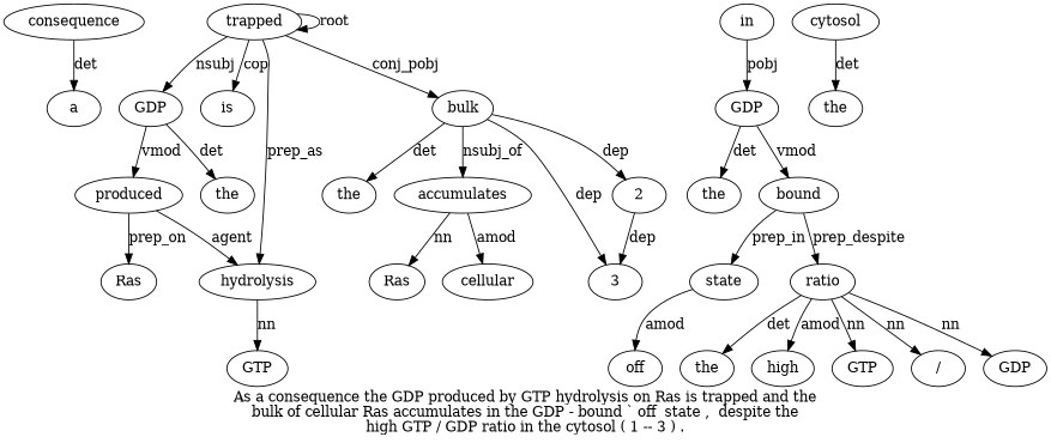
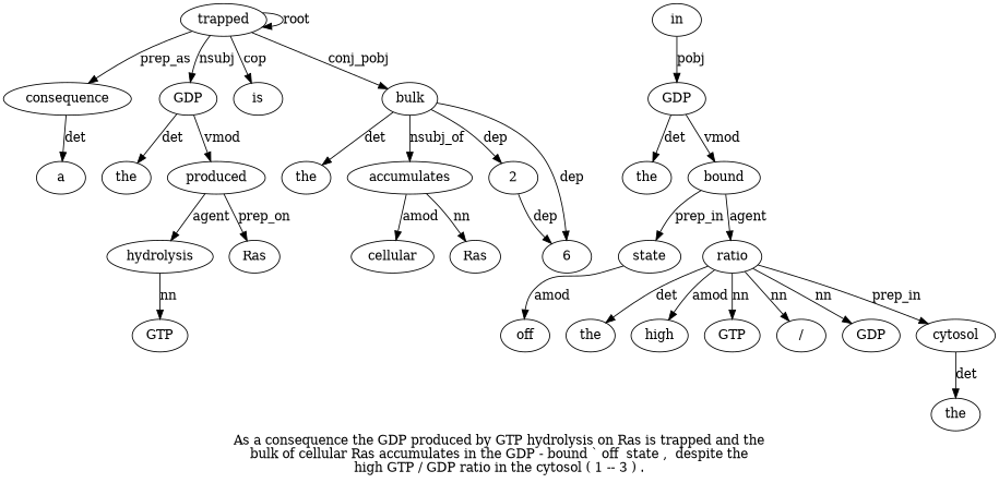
  digraph {
    label="As a consequence the GDP produced by GTP hydrolysis on Ras is trapped and the\nbulk of cellular Ras accumulates in the GDP - bound ` off  state ,  despite the\nhigh GTP / GDP ratio in the cytosol ( 1 -- 3 ) ."
    node [fillcolor=white style=filled]
    n1 [label=consequence]
    n2 [label=a]
    n3 [label=trapped]
    n4 [label=GDP]
    n5 [label=is]
    n6 [label=bulk]
    n7 [label=the]
    n8 [label=produced]
    n9 [label=the]
    n10 [label=accumulates]
    n11 [label=2]
-   n12 [label=3]
+   n12 [label=6]
    n13 [label=hydrolysis]
    n14 [label=Ras]
    n15 [label=GTP]
    n16 [label=cellular]
    n17 [label=Ras]
    n18 [label=in]
    n19 [label=GDP]
    n20 [label=the]
    n21 [label=bound]
    n22 [label=state]
    n23 [label=ratio]
    n24 [label=off]
    n25 [label=the]
    n26 [label=high]
    n27 [label=GTP]
    n28 [label="/"]
    n29 [label=GDP]
    n30 [label=cytosol]
    n31 [label=the]
    n1 -> n2 [label=det]
-   n3 -> n13 [label=prep_as]
+   n3 -> n1 [label=prep_as]
    n3 -> n3 [label=root]
    n3 -> n4 [label=nsubj]
    n3 -> n5 [label=cop]
    n3 -> n6 [label=conj_pobj]
    n4 -> n7 [label=det]
    n4 -> n8 [label=vmod]
    n6 -> n9 [label=det]
    n6 -> n10 [label=nsubj_of]
    n6 -> n11 [label=dep]
    n6 -> n12 [label=dep]
    n8 -> n13 [label=agent]
    n8 -> n14 [label=prep_on]
    n10 -> n16 [label=amod]
    n10 -> n17 [label=nn]
    n11 -> n12 [label=dep]
    n13 -> n15 [label=nn]
    n18 -> n19 [label=pobj]
    n19 -> n20 [label=det]
    n19 -> n21 [label=vmod]
    n21 -> n22 [label=prep_in]
-   n21 -> n23 [label=prep_despite]
+   n21 -> n23 [label=agent]
    n22 -> n24 [label=amod]
    n23 -> n25 [label=det]
    n23 -> n26 [label=amod]
    n23 -> n27 [label=nn]
    n23 -> n28 [label=nn]
    n23 -> n29 [label=nn]
+   n23 -> n30 [label=prep_in]
    n30 -> n31 [label=det]
  }
